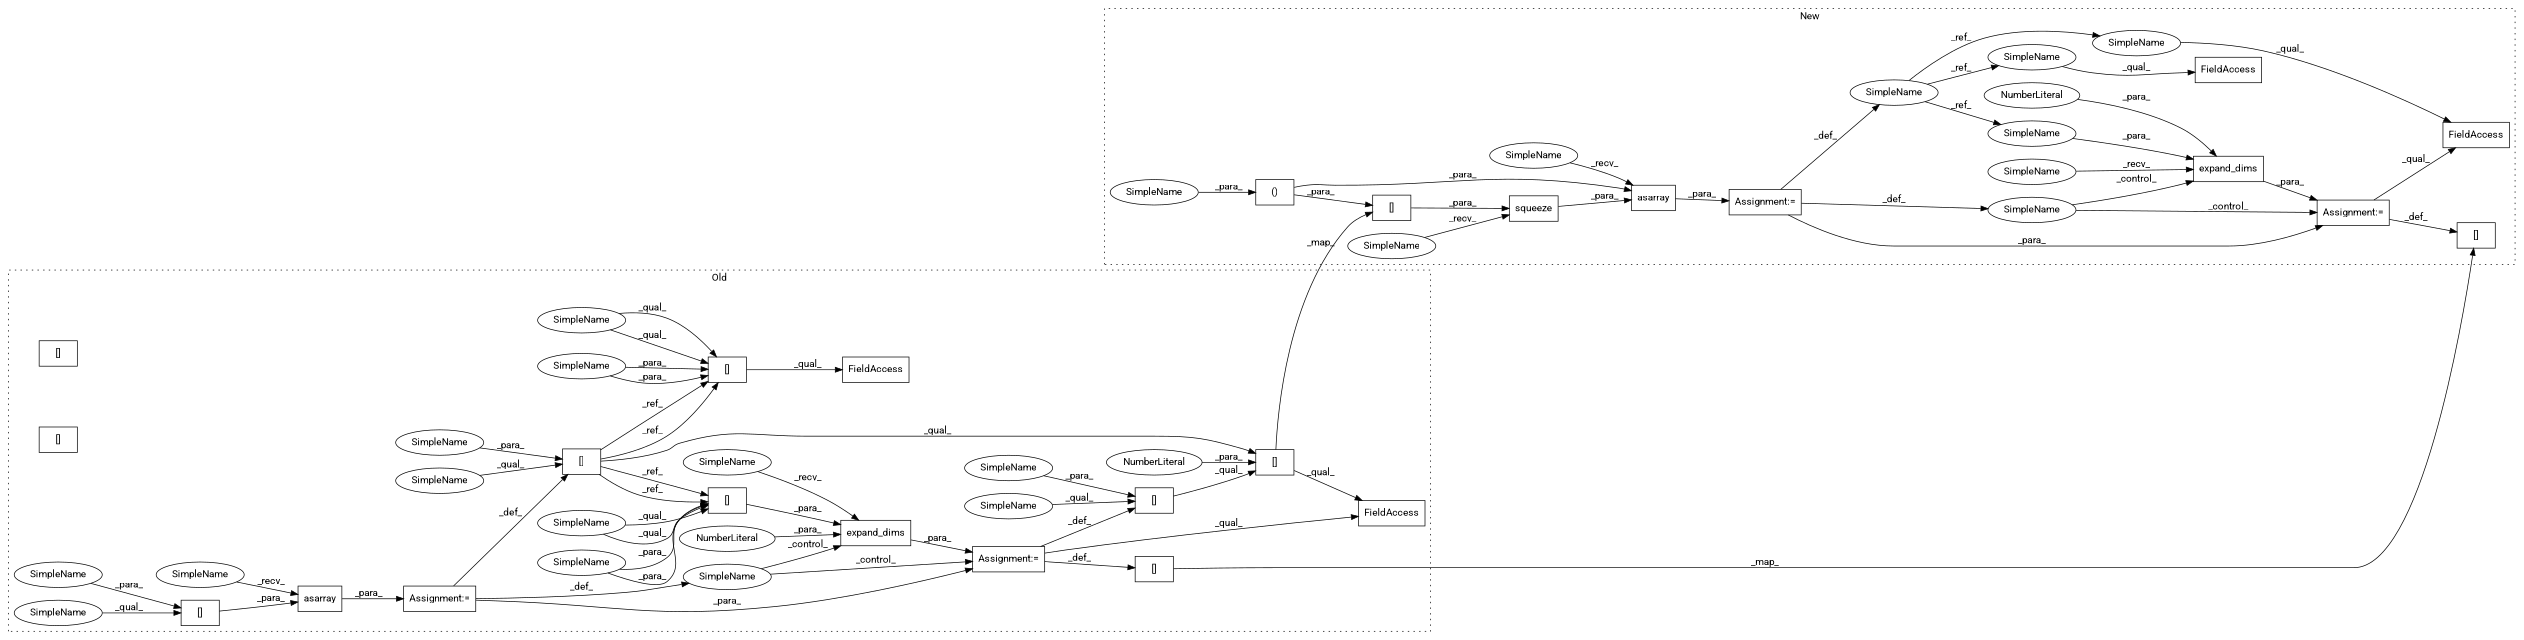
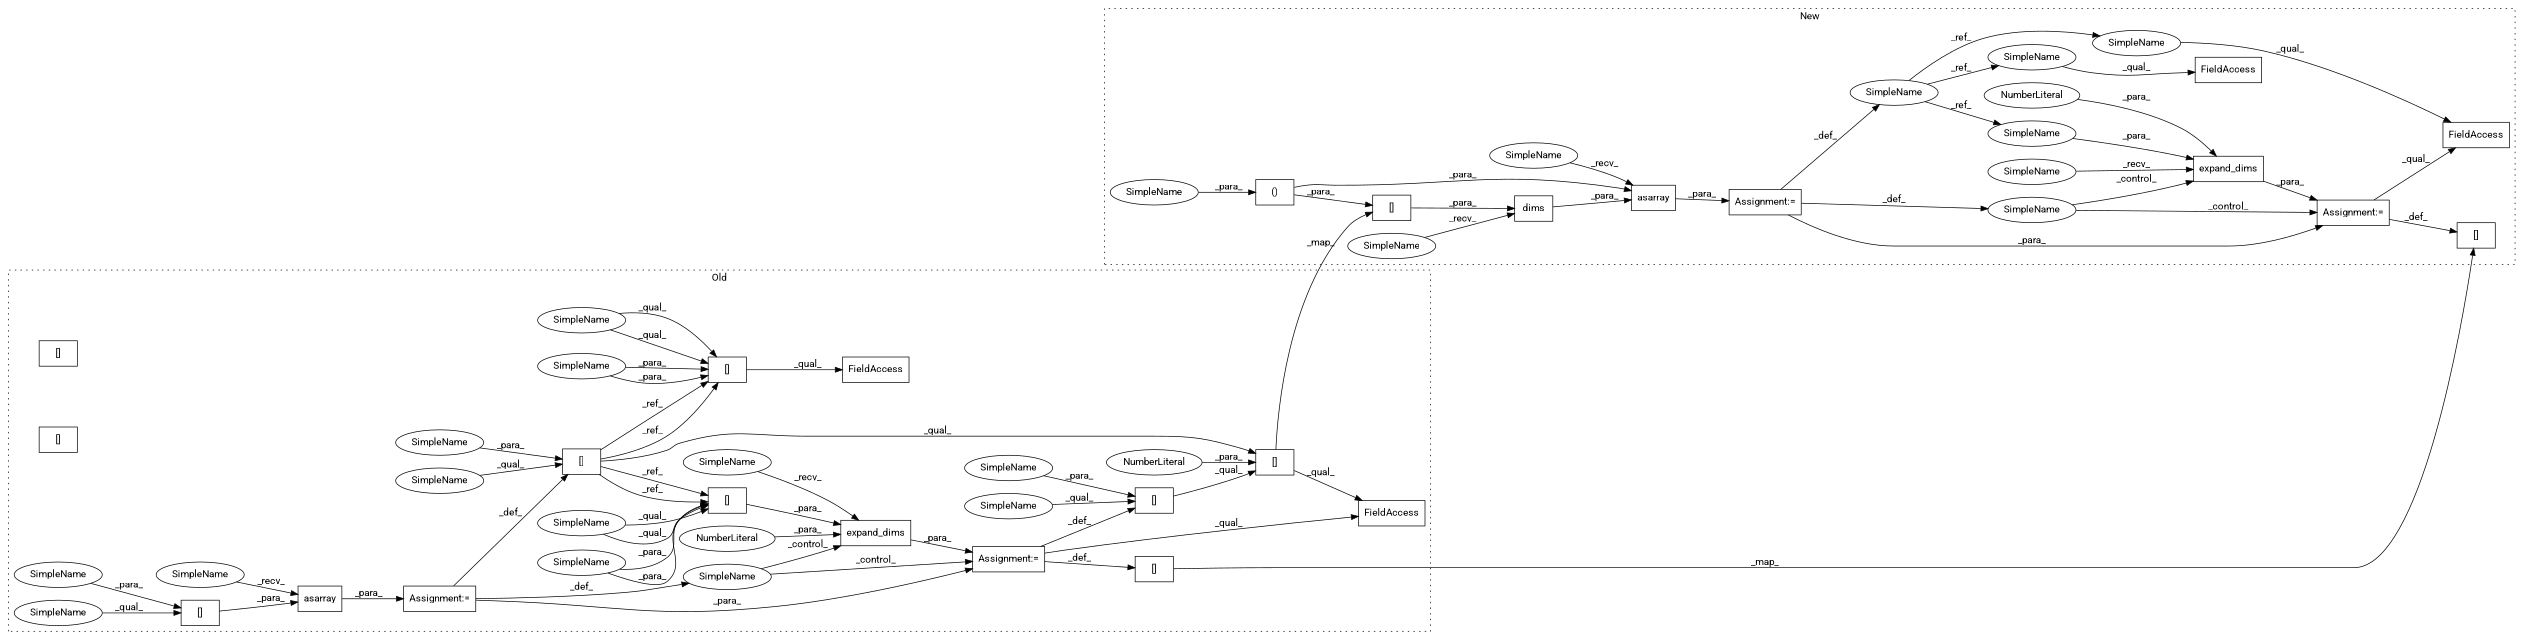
  digraph {
    rankdir=LR
    fontname=Roboto
    node [a=42 l=1 shape=box fontname=Roboto]
    edge [fontname=Roboto]
    n1 [a=32 l="12,1" label=expand_dims s="3298,3321"]
    n2 [a=34 label=NumberLiteral s=3320 shape=ellipse]
    n3 [a=7 label="Assignment:=" s=3291]
    n4 [a=2 l="13,1" label="[]" s="3384,3398"]
    n5 [a=32 l="8,1" label=asarray s="2836,2853"]
    n6 [a=2 l="7,1" label="[]" s="2844,2852"]
    n7 [a=2 l="7,1" label="[]" s="3310,3318"]
    n8 [a=2 l="10,1" label="[]" s="3427,3438"]
    n9 [a=34 label=NumberLiteral s=3437 shape=ellipse]
    n10 [a=2 l="7,1" label="[]" s="3282,3290"]
    n11 [a=2 l="7,1" label="[]" s="2820,2828"]
    n12 [label=SimpleName shape=ellipse l=""]
    n13 [a=2 l="7,1" label="[]" s="3246,3254"]
    n14 [a=22 l=18 label=FieldAccess s=3427]
    n15 [a=22 l=14 label=FieldAccess s=3246]
    n16 [a=7 label="Assignment:=" s=2829]
    n17 [label=SimpleName s=3289 shape=ellipse]
    n18 [label=SimpleName s=2851 shape=ellipse]
    n19 [label=SimpleName s=3253 shape=ellipse]
    n20 [label=SimpleName s=3317 shape=ellipse]
    n21 [label=SimpleName s=2827 shape=ellipse]
    n22 [l=5 label=SimpleName s=3292 shape=ellipse]
    n23 [l=5 label=SimpleName s=2830 shape=ellipse]
    n24 [a=2 l="7,1" label="[]" s="3310,3318"]
    n25 [a=2 l="7,1" label="[]" s="3246,3254"]
    n26 [l=6 label=SimpleName s=3246 shape=ellipse]
    n27 [l=6 label=SimpleName s=3282 shape=ellipse]
    n28 [l=6 label=SimpleName s=2844 shape=ellipse]
    n29 [l=6 label=SimpleName s=2820 shape=ellipse]
    n30 [l=6 label=SimpleName s=3310 shape=ellipse]
    n31 [a=106 l=31 label="()" s=2914]
    n32 [a=7 label="Assignment:=" s=2862]
-   n33 [a=32 l="8,1" label=squeeze s="2883,2947"]
+   n33 [a=32 l="8,1" label=dims s="2883,2947"]
    n34 [a=32 l="8,1" label=asarray s="2869,2948"]
    n35 [a=2 l="13,1" label="[]" s="3492,3506"]
    n36 [a=2 l="23,2" label="[]" s="2891,2945"]
    n37 [a=32 l="12,1" label=expand_dims s="3404,3429"]
    n38 [a=34 label=NumberLiteral s=3428 shape=ellipse]
    n39 [l=11 label=SimpleName s=2851 shape=ellipse]
    n40 [a=22 l=17 label=FieldAccess s=3535]
    n41 [a=22 l=16 label=FieldAccess s=3347]
    n42 [label=SimpleName shape=ellipse l=""]
    n43 [a=7 label="Assignment:=" s=3397]
    n44 [l=11 label=SimpleName s=3416 shape=ellipse]
    n45 [l=11 label=SimpleName s=3535 shape=ellipse]
    n46 [l=11 label=SimpleName s=3347 shape=ellipse]
    n47 [l=5 label=SimpleName s=2863 shape=ellipse]
    n48 [l=5 label=SimpleName s=2877 shape=ellipse]
    n49 [l=5 label=SimpleName s=3398 shape=ellipse]
    n50 [l=8 label=SimpleName s=2914 shape=ellipse]
    subgraph cluster_1 {
      label=Old
      style=dotted
      n1
      n2
      n3
      n4
      n5
      n6
      n7
      n8
      n9
      n10
      n11
      n12
      n13
      n14
      n15
      n16
      n17
      n18
      n19
      n20
      n21
      n22
      n23
      n24
      n25
      n26
      n27
      n28
      n29
      n30
    }
    subgraph cluster_2 {
      label=New
      style=dotted
      n31
      n32
      n33
      n34
      n35
      n36
      n37
      n38
      n39
      n40
      n41
      n42
      n43
      n44
      n45
      n46
      n47
      n48
      n49
      n50
    }
    n1 -> n3 [label=_para_]
    n2 -> n1 [label=_para_]
    n3 -> n4 [label=_def_]
    n3 -> n10 [label=_def_]
    n3 -> n14 [label=_qual_]
    n4 -> n35 [label=_map_]
    n5 -> n16 [label=_para_]
    n6 -> n5 [label=_para_]
    n8 -> n14 [label=_qual_]
    n8 -> n36 [label=_map_]
    n9 -> n8 [label=_para_]
    n10 -> n8 [label=_qual_]
    n11 -> n8 [label=_qual_]
    n11 -> n24 [label=_ref_]
    n11 -> n24 [label=_ref_]
    n11 -> n25 [label=_ref_]
    n11 -> n25 [label=_ref_]
    n12 -> n1 [label=_control_]
    n12 -> n3 [label=_control_]
    n16 -> n3 [label=_para_]
    n16 -> n11 [label=_def_]
    n16 -> n12 [label=_def_]
    n17 -> n10 [label=_para_]
    n18 -> n6 [label=_para_]
    n19 -> n25 [label=_para_]
    n19 -> n25 [label=_para_]
    n20 -> n24 [label=_para_]
    n20 -> n24 [label=_para_]
    n21 -> n11 [label=_para_]
    n22 -> n1 [label=_recv_]
    n23 -> n5 [label=_recv_]
    n24 -> n1 [label=_para_]
    n25 -> n15 [label=_qual_]
    n26 -> n25 [label=_qual_]
    n26 -> n25 [label=_qual_]
    n27 -> n10 [label=_qual_]
    n28 -> n6 [label=_qual_]
    n29 -> n11 [label=_qual_]
    n30 -> n24 [label=_qual_]
    n30 -> n24 [label=_qual_]
    n31 -> n34 [label=_para_]
    n31 -> n36 [label=_para_]
    n32 -> n39 [label=_def_]
    n32 -> n42 [label=_def_]
    n32 -> n43 [label=_para_]
    n33 -> n34 [label=_para_]
    n34 -> n32 [label=_para_]
    n36 -> n33 [label=_para_]
    n37 -> n43 [label=_para_]
    n38 -> n37 [label=_para_]
    n39 -> n44 [label=_ref_]
    n39 -> n45 [label=_ref_]
    n39 -> n46 [label=_ref_]
    n42 -> n37 [label=_control_]
    n42 -> n43 [label=_control_]
    n43 -> n35 [label=_def_]
    n43 -> n40 [label=_qual_]
    n44 -> n37 [label=_para_]
    n45 -> n40 [label=_qual_]
    n46 -> n41 [label=_qual_]
    n47 -> n34 [label=_recv_]
    n48 -> n33 [label=_recv_]
    n49 -> n37 [label=_recv_]
    n50 -> n31 [label=_para_]
  }
